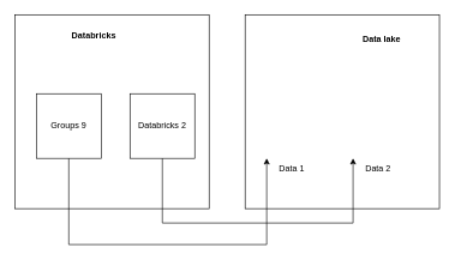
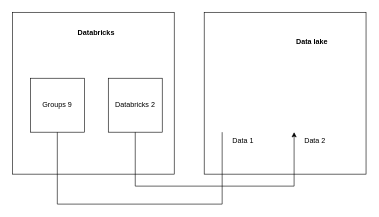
  <mxCell id="0" />
  <mxCell id="1" parent="0" />
  <mxCell id="2" value="" style="whiteSpace=wrap;html=1;aspect=fixed;" vertex="1" parent="1"><mxGeometry x="20" y="20" width="270" height="270" as="geometry" /></mxCell>
  <mxCell id="3" value="" style="shape=image;verticalLabelPosition=bottom;labelBackgroundColor=default;verticalAlign=top;aspect=fixed;imageAspect=0;image=https://s3.us-east-1.amazonaws.com/accredible_temp_credential_images/16002836894132567677717491881160.png;" vertex="1" parent="1"><mxGeometry x="30" y="40" width="62" height="62" as="geometry" /></mxCell>
  <mxCell id="4" value="Groups 9" style="whiteSpace=wrap;html=1;aspect=fixed;" vertex="1" parent="1"><mxGeometry x="50" y="130" width="90" height="90" as="geometry" /></mxCell>
  <mxCell id="5" value="" style="shape=image;verticalLabelPosition=bottom;labelBackgroundColor=default;verticalAlign=top;aspect=fixed;imageAspect=0;image=https://w7.pngwing.com/pngs/421/822/png-transparent-users-group-encapsulated-postscript-user-profile-group-miscellaneous-black-information.png;" vertex="1" parent="1"><mxGeometry x="50" y="130" width="50" height="27.79" as="geometry" /></mxCell>
  <mxCell id="6" value="Databricks 2" style="whiteSpace=wrap;html=1;aspect=fixed;" vertex="1" parent="1"><mxGeometry x="180" y="130" width="90" height="90" as="geometry" /></mxCell>
  <mxCell id="7" value="" style="shape=image;verticalLabelPosition=bottom;labelBackgroundColor=default;verticalAlign=top;aspect=fixed;imageAspect=0;image=https://w7.pngwing.com/pngs/421/822/png-transparent-users-group-encapsulated-postscript-user-profile-group-miscellaneous-black-information.png;" vertex="1" parent="1"><mxGeometry x="180" y="130" width="50" height="27.79" as="geometry" /></mxCell>
  <mxCell id="8" value="" style="whiteSpace=wrap;html=1;aspect=fixed;" vertex="1" parent="1"><mxGeometry x="340" y="20" width="270" height="270" as="geometry" /></mxCell>
  <mxCell id="9" value="" style="shape=image;verticalLabelPosition=bottom;labelBackgroundColor=default;verticalAlign=top;aspect=fixed;imageAspect=0;image=https://w7.pngwing.com/pngs/727/690/png-transparent-azure-data-lake-microsoft-azure-cloud-computing-cloud-computing-cloud-computing-microsoft-azure-data.png;" vertex="1" parent="1"><mxGeometry x="350" y="34.88" width="130" height="72.25" as="geometry" /></mxCell>
  <mxCell id="10" value="Data 1" style="shape=image;verticalLabelPosition=bottom;labelBackgroundColor=default;verticalAlign=top;aspect=fixed;imageAspect=0;image=https://png.pngtree.com/png-clipart/20190614/original/pngtree-vector-folder-icon-png-image_3788101.jpg;" vertex="1" parent="1"><mxGeometry x="360" y="130" width="90" height="90" as="geometry" /></mxCell>
  <mxCell id="11" value="Data 2" style="shape=image;verticalLabelPosition=bottom;labelBackgroundColor=default;verticalAlign=top;aspect=fixed;imageAspect=0;image=https://png.pngtree.com/png-clipart/20190614/original/pngtree-vector-folder-icon-png-image_3788101.jpg;" vertex="1" parent="1"><mxGeometry x="480" y="130" width="90" height="90" as="geometry" /></mxCell>
  <mxCell id="12" style="edgeStyle=orthogonalEdgeStyle;rounded=0;orthogonalLoop=1;jettySize=auto;html=1;" edge="1" parent="1" source="6"><mxGeometry relative="1" as="geometry"><mxPoint x="490" y="220" as="targetPoint" /><Array as="points"><mxPoint x="225" y="310" /><mxPoint x="490" y="310" /><mxPoint x="490" y="220" /></Array></mxGeometry></mxCell>
- <mxCell id="13" style="edgeStyle=orthogonalEdgeStyle;rounded=0;orthogonalLoop=1;jettySize=auto;html=1;" edge="1" parent="1" source="4" target="10"><mxGeometry relative="1" as="geometry"><Array as="points"><mxPoint x="95" y="340" /><mxPoint x="370" y="340" /></Array></mxGeometry></mxCell>
- <mxCell id="14" value="&lt;b&gt;Data lake&lt;/b&gt;" style="text;html=1;strokeColor=none;fillColor=none;align=center;verticalAlign=middle;whiteSpace=wrap;rounded=0;" vertex="1" parent="1"><mxGeometry x="500" y="40" width="60" height="30" as="geometry" /></mxCell>
- <mxCell id="15" value="&lt;b&gt;Databricks&lt;/b&gt;" style="text;html=1;strokeColor=none;fillColor=none;align=center;verticalAlign=middle;whiteSpace=wrap;rounded=0;" vertex="1" parent="1"><mxGeometry x="100" y="35" width="60" height="30" as="geometry" /></mxCell>
+ <mxCell id="13" style="edgeStyle=orthogonalEdgeStyle;rounded=0;orthogonalLoop=1;jettySize=auto;html=1;endArrow=none;" edge="1" parent="1" source="4" target="10"><mxGeometry relative="1" as="geometry"><Array as="points"><mxPoint x="95" y="340" /><mxPoint x="370" y="340" /></Array></mxGeometry></mxCell>
+ <mxCell id="14" value="&lt;b&gt;Data lake&lt;/b&gt;" style="text;html=1;strokeColor=none;fillColor=none;align=center;verticalAlign=middle;whiteSpace=wrap;rounded=0;" vertex="1" parent="1"><mxGeometry x="490" y="55" width="60" height="30" as="geometry" /></mxCell>
+ <mxCell id="15" value="&lt;b&gt;Databricks&lt;/b&gt;" style="text;html=1;strokeColor=none;fillColor=none;align=center;verticalAlign=middle;whiteSpace=wrap;rounded=0;" vertex="1" parent="1"><mxGeometry x="130" y="40" width="60" height="30" as="geometry" /></mxCell>
